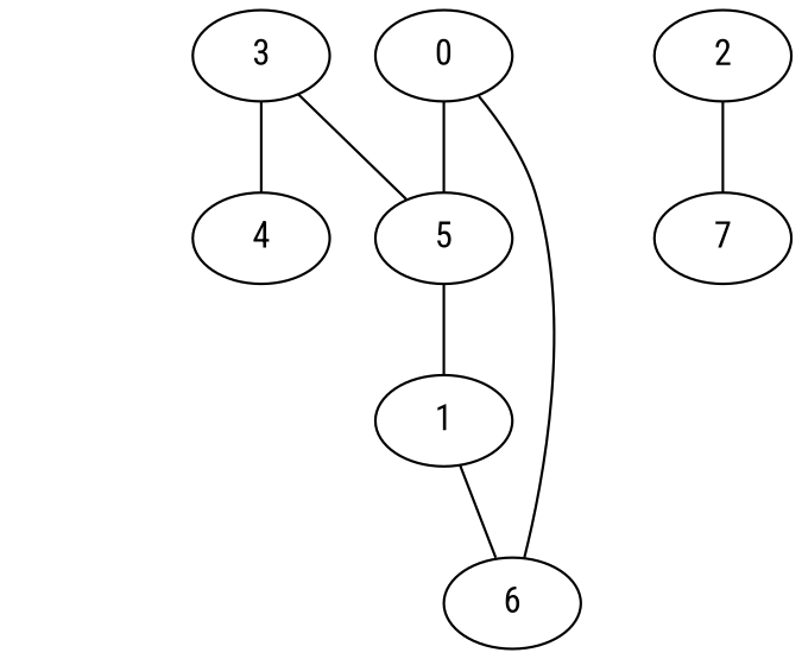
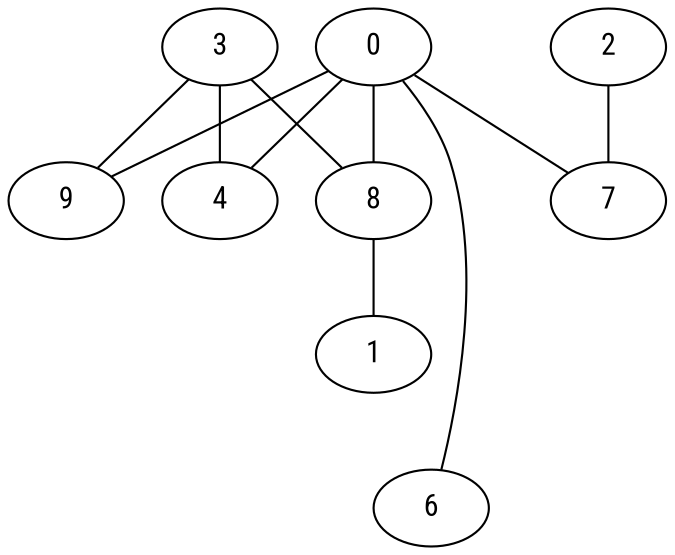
  graph {
    fontname="Roboto Condensed"
    node [fontname="Roboto Condensed"]
    edge [fontname="Roboto Condensed"]
    0
    4
    6
    7
-   8 [label=5]
+   8
+   9
    1
    2
    3
+   0 -- 4
    0 -- 6
+   0 -- 7
    0 -- 8
+   0 -- 9
    8 -- 1
-   1 -- 6
    2 -- 7
    3 -- 4
    3 -- 8
+   3 -- 9
  }
